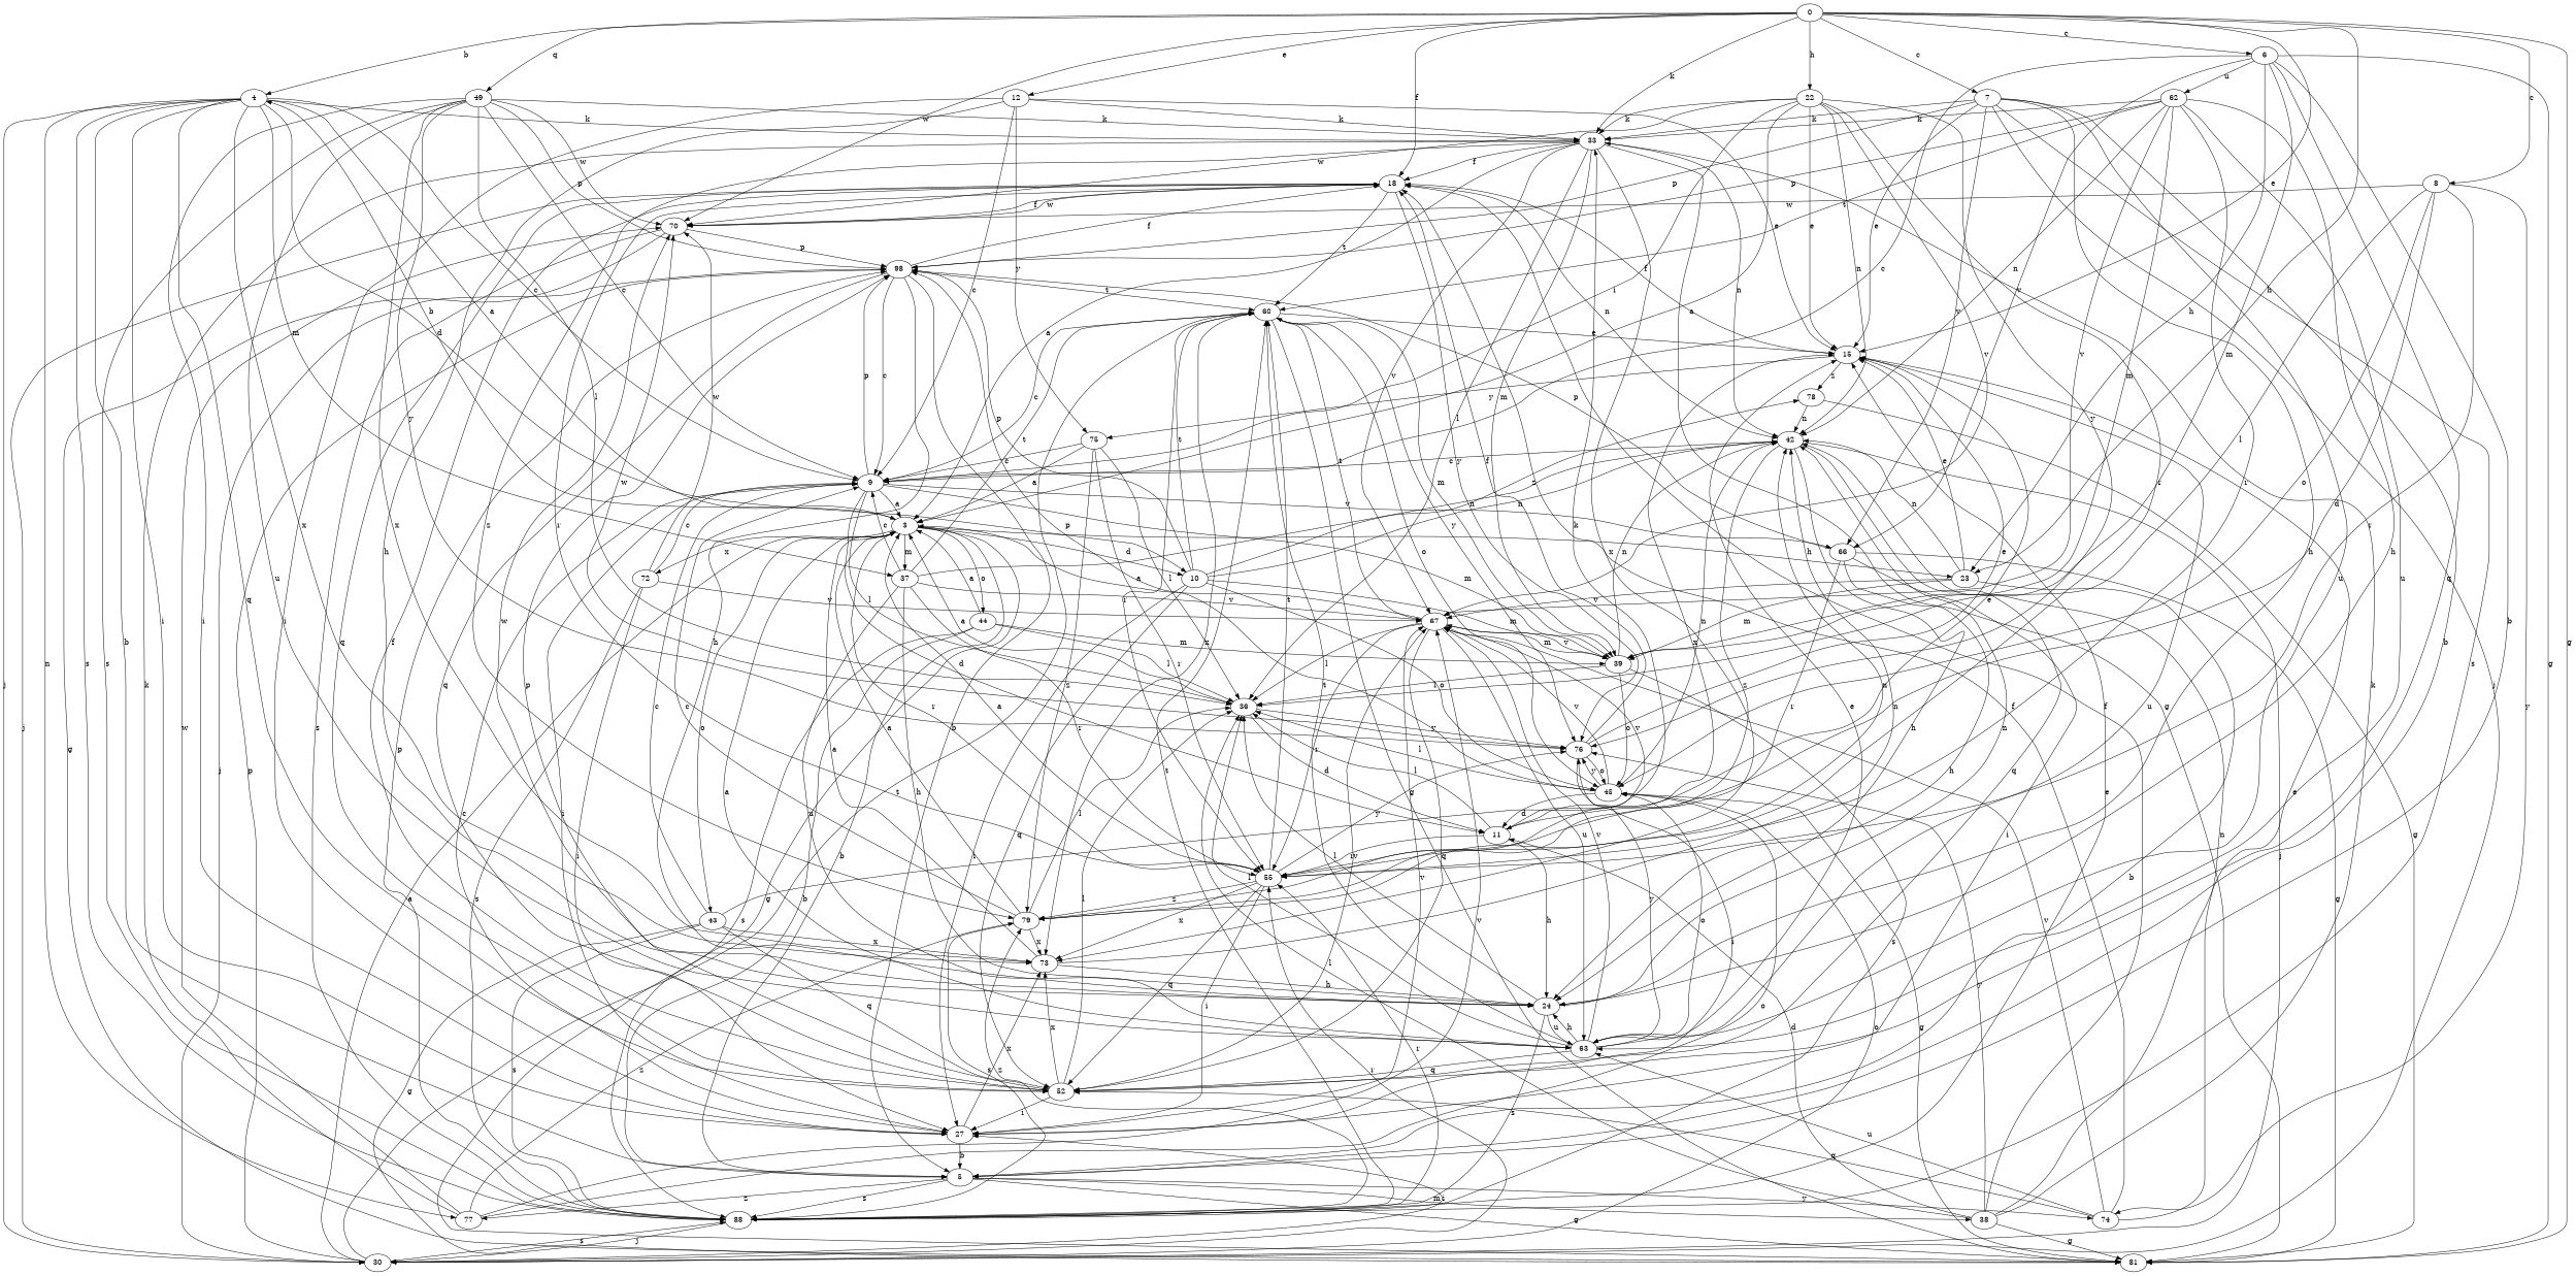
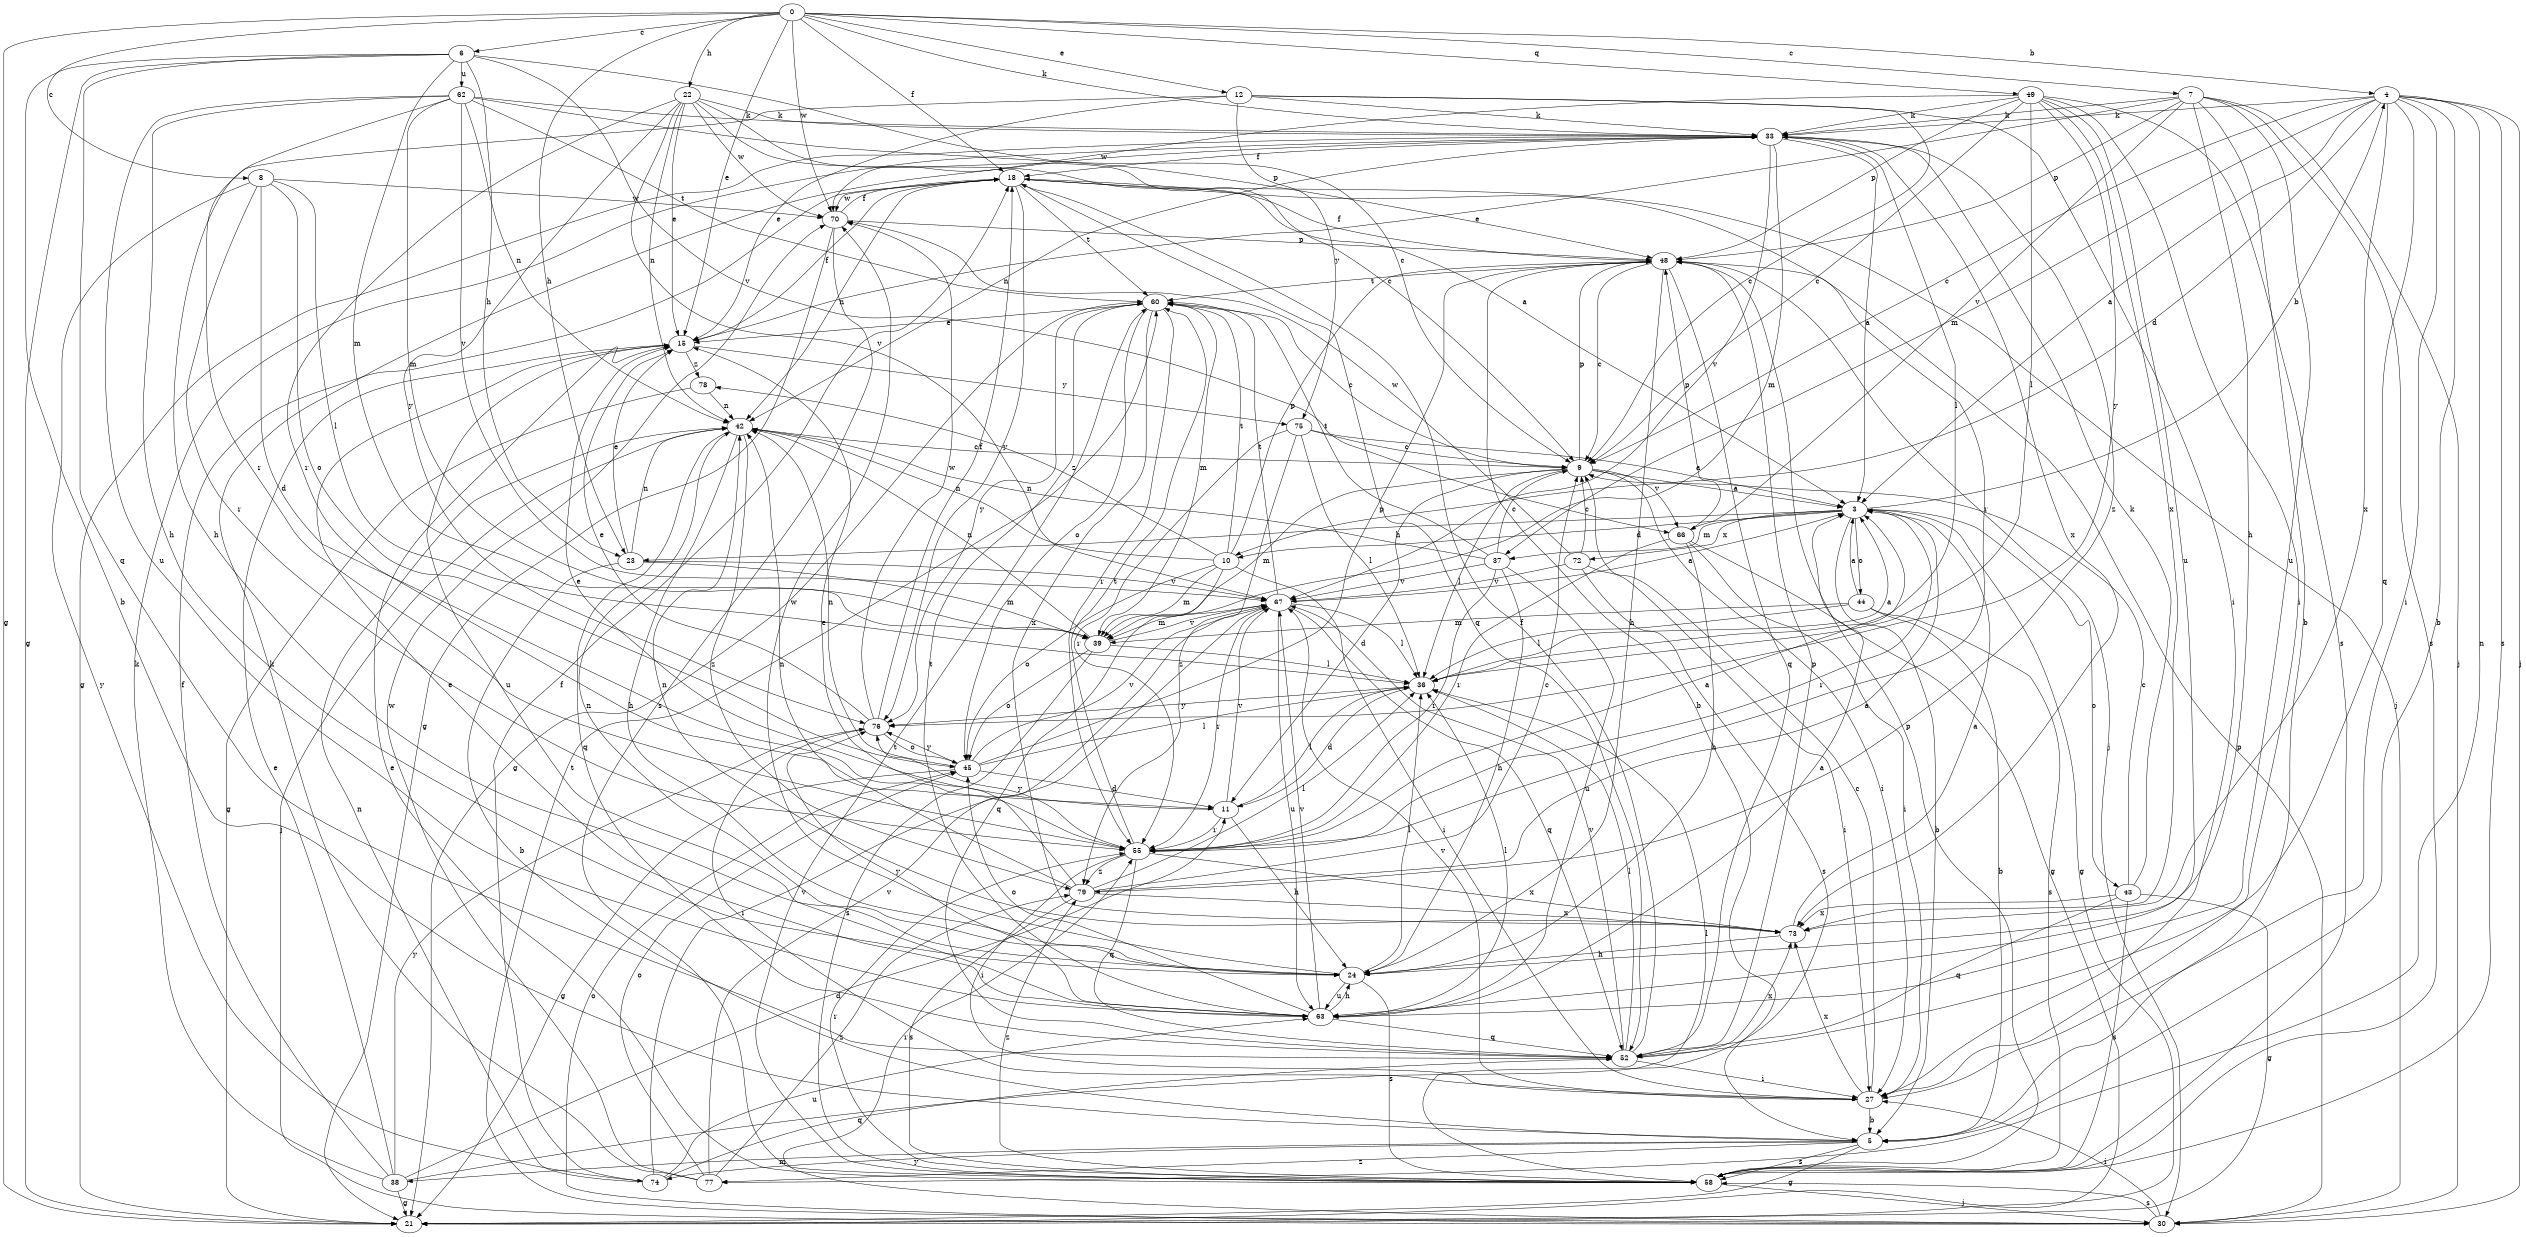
  strict digraph {
    0
    4
    6
    7
    8
    12
    15
    18
-   21 [label=81]
+   21
    22
    23
    33
    49
    70
    3
    5
    10
    37
    9
    27
    30
    52
-   58 [label=88]
+   58
    73
    77
    39
    62
    66
    24
-   48 [label=98]
+   48
    63
    55
    74
    11
    36
    45
    75
    78
    42
    60
    76
    67
    79
    43
    44
    72
    38
    0 -> 4 [label=b]
    0 -> 6 [label=c]
    0 -> 7 [label=c]
    0 -> 8 [label=c]
    0 -> 12 [label=e]
    0 -> 15 [label=e]
    0 -> 18 [label=f]
    0 -> 21 [label=g]
    0 -> 22 [label=h]
    0 -> 23 [label=h]
    0 -> 33 [label=k]
    0 -> 49 [label=q]
    0 -> 70 [label=w]
    4 -> 33 [label=k]
    4 -> 3 [label=a]
    4 -> 5 [label=b]
    4 -> 10 [label=d]
    4 -> 37 [label=m]
    4 -> 9 [label=c]
    4 -> 27 [label=i]
    4 -> 30 [label=j]
    4 -> 52 [label=q]
    4 -> 58 [label=s]
    4 -> 73 [label=x]
    4 -> 77 [label=n]
    6 -> 21 [label=g]
    6 -> 23 [label=h]
    6 -> 5 [label=b]
    6 -> 9 [label=c]
    6 -> 52 [label=q]
    6 -> 39 [label=m]
    6 -> 62 [label=u]
    6 -> 66 [label=v]
    7 -> 15 [label=e]
    7 -> 33 [label=k]
    7 -> 5 [label=b]
    7 -> 30 [label=j]
    7 -> 58 [label=s]
    7 -> 66 [label=v]
    7 -> 24 [label=h]
    7 -> 48 [label=p]
    7 -> 63 [label=u]
    8 -> 70 [label=w]
    8 -> 55 [label=r]
    8 -> 74 [label=y]
    8 -> 11 [label=d]
    8 -> 36 [label=l]
    8 -> 45 [label=o]
    12 -> 15 [label=e]
    12 -> 33 [label=k]
    12 -> 9 [label=c]
    12 -> 27 [label=i]
    12 -> 24 [label=h]
    12 -> 75 [label=y]
    15 -> 18 [label=f]
    15 -> 63 [label=u]
    15 -> 75 [label=y]
    15 -> 78 [label=z]
    18 -> 70 [label=w]
    18 -> 30 [label=j]
    18 -> 52 [label=q]
    18 -> 55 [label=r]
    18 -> 42 [label=n]
    18 -> 60 [label=t]
    18 -> 76 [label=y]
    22 -> 15 [label=e]
    22 -> 33 [label=k]
    22 -> 70 [label=w]
    22 -> 3 [label=a]
-   22 -> 9 [label=i]
+   22 -> 9 [label=c]
    22 -> 55 [label=r]
    22 -> 42 [label=n]
    22 -> 76 [label=y]
    22 -> 67 [label=v]
    23 -> 15 [label=e]
    23 -> 5 [label=b]
    23 -> 39 [label=m]
    23 -> 42 [label=n]
    23 -> 67 [label=v]
    33 -> 18 [label=f]
    33 -> 21 [label=g]
    33 -> 3 [label=a]
    33 -> 73 [label=x]
    33 -> 39 [label=m]
    33 -> 36 [label=l]
    33 -> 42 [label=n]
    33 -> 67 [label=v]
    33 -> 79 [label=z]
    49 -> 33 [label=k]
    49 -> 70 [label=w]
    49 -> 9 [label=c]
    49 -> 27 [label=i]
    49 -> 58 [label=s]
    49 -> 73 [label=x]
    49 -> 48 [label=p]
    49 -> 63 [label=u]
    49 -> 36 [label=l]
    49 -> 76 [label=y]
    70 -> 18 [label=f]
    70 -> 21 [label=g]
    70 -> 58 [label=s]
    70 -> 48 [label=p]
    3 -> 4 [label=b]
    3 -> 21 [label=g]
    3 -> 23 [label=h]
    3 -> 5 [label=b]
    3 -> 10 [label=d]
    3 -> 37 [label=m]
    3 -> 55 [label=r]
    3 -> 43 [label=o]
    3 -> 44 [label=o]
    3 -> 72 [label=x]
    5 -> 21 [label=g]
    5 -> 58 [label=s]
    5 -> 77 [label=z]
    5 -> 74 [label=y]
    5 -> 38 [label=m]
    10 -> 27 [label=i]
    10 -> 52 [label=q]
    10 -> 39 [label=m]
    10 -> 48 [label=p]
    10 -> 45 [label=o]
    10 -> 78 [label=z]
    10 -> 42 [label=n]
    10 -> 60 [label=t]
    37 -> 9 [label=c]
    37 -> 24 [label=h]
    37 -> 63 [label=u]
    37 -> 55 [label=r]
    37 -> 42 [label=n]
    37 -> 60 [label=t]
    37 -> 67 [label=v]
    9 -> 3 [label=a]
    9 -> 27 [label=i]
    9 -> 39 [label=m]
    9 -> 66 [label=v]
    9 -> 48 [label=p]
    9 -> 11 [label=d]
    9 -> 36 [label=l]
    27 -> 5 [label=b]
    27 -> 9 [label=c]
    27 -> 73 [label=x]
    27 -> 67 [label=v]
-   30 -> 3 [label=a]
    30 -> 27 [label=i]
    30 -> 58 [label=s]
    30 -> 48 [label=p]
    30 -> 55 [label=r]
    30 -> 45 [label=o]
    30 -> 60 [label=t]
    52 -> 18 [label=f]
    52 -> 27 [label=i]
    52 -> 73 [label=x]
    52 -> 48 [label=p]
    52 -> 36 [label=l]
    52 -> 67 [label=v]
    58 -> 15 [label=e]
    58 -> 30 [label=j]
    58 -> 48 [label=p]
    58 -> 55 [label=r]
    58 -> 60 [label=t]
    58 -> 79 [label=z]
    73 -> 3 [label=a]
    73 -> 24 [label=h]
    73 -> 42 [label=n]
    77 -> 33 [label=k]
    77 -> 70 [label=w]
    77 -> 45 [label=o]
    77 -> 67 [label=v]
    77 -> 79 [label=z]
    39 -> 58 [label=s]
    39 -> 36 [label=l]
    39 -> 45 [label=o]
    39 -> 42 [label=n]
    39 -> 67 [label=v]
    62 -> 33 [label=k]
    62 -> 39 [label=m]
    62 -> 24 [label=h]
    62 -> 48 [label=p]
    62 -> 63 [label=u]
    62 -> 55 [label=r]
    62 -> 42 [label=n]
    62 -> 60 [label=t]
    62 -> 67 [label=v]
    66 -> 21 [label=g]
    66 -> 27 [label=i]
    66 -> 24 [label=h]
    66 -> 48 [label=p]
    66 -> 55 [label=r]
    24 -> 70 [label=w]
    24 -> 58 [label=s]
    24 -> 63 [label=u]
    24 -> 36 [label=l]
    24 -> 42 [label=n]
    48 -> 18 [label=f]
    48 -> 5 [label=b]
    48 -> 9 [label=c]
    48 -> 30 [label=j]
    48 -> 52 [label=q]
    48 -> 24 [label=h]
    48 -> 60 [label=t]
    63 -> 15 [label=e]
    63 -> 3 [label=a]
    63 -> 52 [label=q]
    63 -> 24 [label=h]
    63 -> 36 [label=l]
    63 -> 45 [label=o]
    63 -> 60 [label=t]
    63 -> 76 [label=y]
    63 -> 67 [label=v]
    55 -> 3 [label=a]
    55 -> 27 [label=i]
    55 -> 52 [label=q]
    55 -> 73 [label=x]
    55 -> 60 [label=t]
    55 -> 76 [label=y]
    55 -> 79 [label=z]
    74 -> 18 [label=f]
    74 -> 52 [label=q]
    74 -> 63 [label=u]
    74 -> 42 [label=n]
    74 -> 67 [label=v]
    11 -> 15 [label=e]
    11 -> 24 [label=h]
    11 -> 55 [label=r]
    11 -> 36 [label=l]
    11 -> 67 [label=v]
    36 -> 3 [label=a]
    36 -> 11 [label=d]
    36 -> 76 [label=y]
    45 -> 21 [label=g]
    45 -> 48 [label=p]
    45 -> 11 [label=d]
    45 -> 36 [label=l]
    45 -> 42 [label=n]
    45 -> 76 [label=y]
    45 -> 67 [label=v]
    75 -> 3 [label=a]
    75 -> 9 [label=c]
    75 -> 55 [label=r]
    75 -> 36 [label=l]
    75 -> 79 [label=z]
    78 -> 21 [label=g]
    78 -> 42 [label=n]
    42 -> 9 [label=c]
    42 -> 30 [label=j]
    42 -> 52 [label=q]
    42 -> 24 [label=h]
    42 -> 79 [label=z]
    60 -> 15 [label=e]
    60 -> 21 [label=g]
    60 -> 9 [label=c]
    60 -> 73 [label=x]
    60 -> 39 [label=m]
    60 -> 55 [label=r]
    60 -> 45 [label=o]
    60 -> 76 [label=y]
    76 -> 15 [label=e]
    76 -> 18 [label=f]
    76 -> 70 [label=w]
    76 -> 27 [label=i]
    76 -> 45 [label=o]
    67 -> 3 [label=a]
    67 -> 52 [label=q]
    67 -> 39 [label=m]
    67 -> 63 [label=u]
    67 -> 55 [label=r]
    67 -> 36 [label=l]
    67 -> 60 [label=t]
-   79 -> 15 [label=x]
+   79 -> 15 [label=e]
    79 -> 3 [label=a]
    79 -> 9 [label=c]
    79 -> 58 [label=s]
    79 -> 73 [label=x]
    79 -> 36 [label=l]
    79 -> 42 [label=n]
    43 -> 21 [label=g]
    43 -> 33 [label=k]
    43 -> 9 [label=c]
    43 -> 52 [label=q]
    43 -> 58 [label=s]
    43 -> 73 [label=x]
    44 -> 3 [label=a]
    44 -> 5 [label=b]
    44 -> 58 [label=s]
    44 -> 39 [label=m]
    44 -> 36 [label=l]
    72 -> 70 [label=w]
    72 -> 9 [label=c]
    72 -> 27 [label=i]
    72 -> 58 [label=s]
    72 -> 67 [label=v]
    38 -> 15 [label=e]
    38 -> 18 [label=f]
    38 -> 21 [label=g]
    38 -> 33 [label=k]
    38 -> 11 [label=d]
    38 -> 36 [label=l]
    38 -> 76 [label=y]
  }
